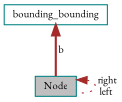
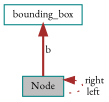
  digraph {
    fontname="EB Garamond"
    node [color=teal fontname="EB Garamond" fontsize=10 shape=record style=filled]
    edge [color=brown dir=back fontname="EB Garamond" fontsize=10 labelfontname=Helvetica labelfontsize=10]
    n1 [fillcolor=grey75 fontcolor=black height=0.2 label="Node" width=0.4]
-   n2 [fillcolor=white height=0.2 label=bounding_bounding width=0.4]
+   n2 [fillcolor=white height=0.2 label=bounding_box width=0.4]
    n1 -> n1 [label=" right\nleft" style=dotted]
    n2 -> n1 [label=" b" style=bold]
  }
